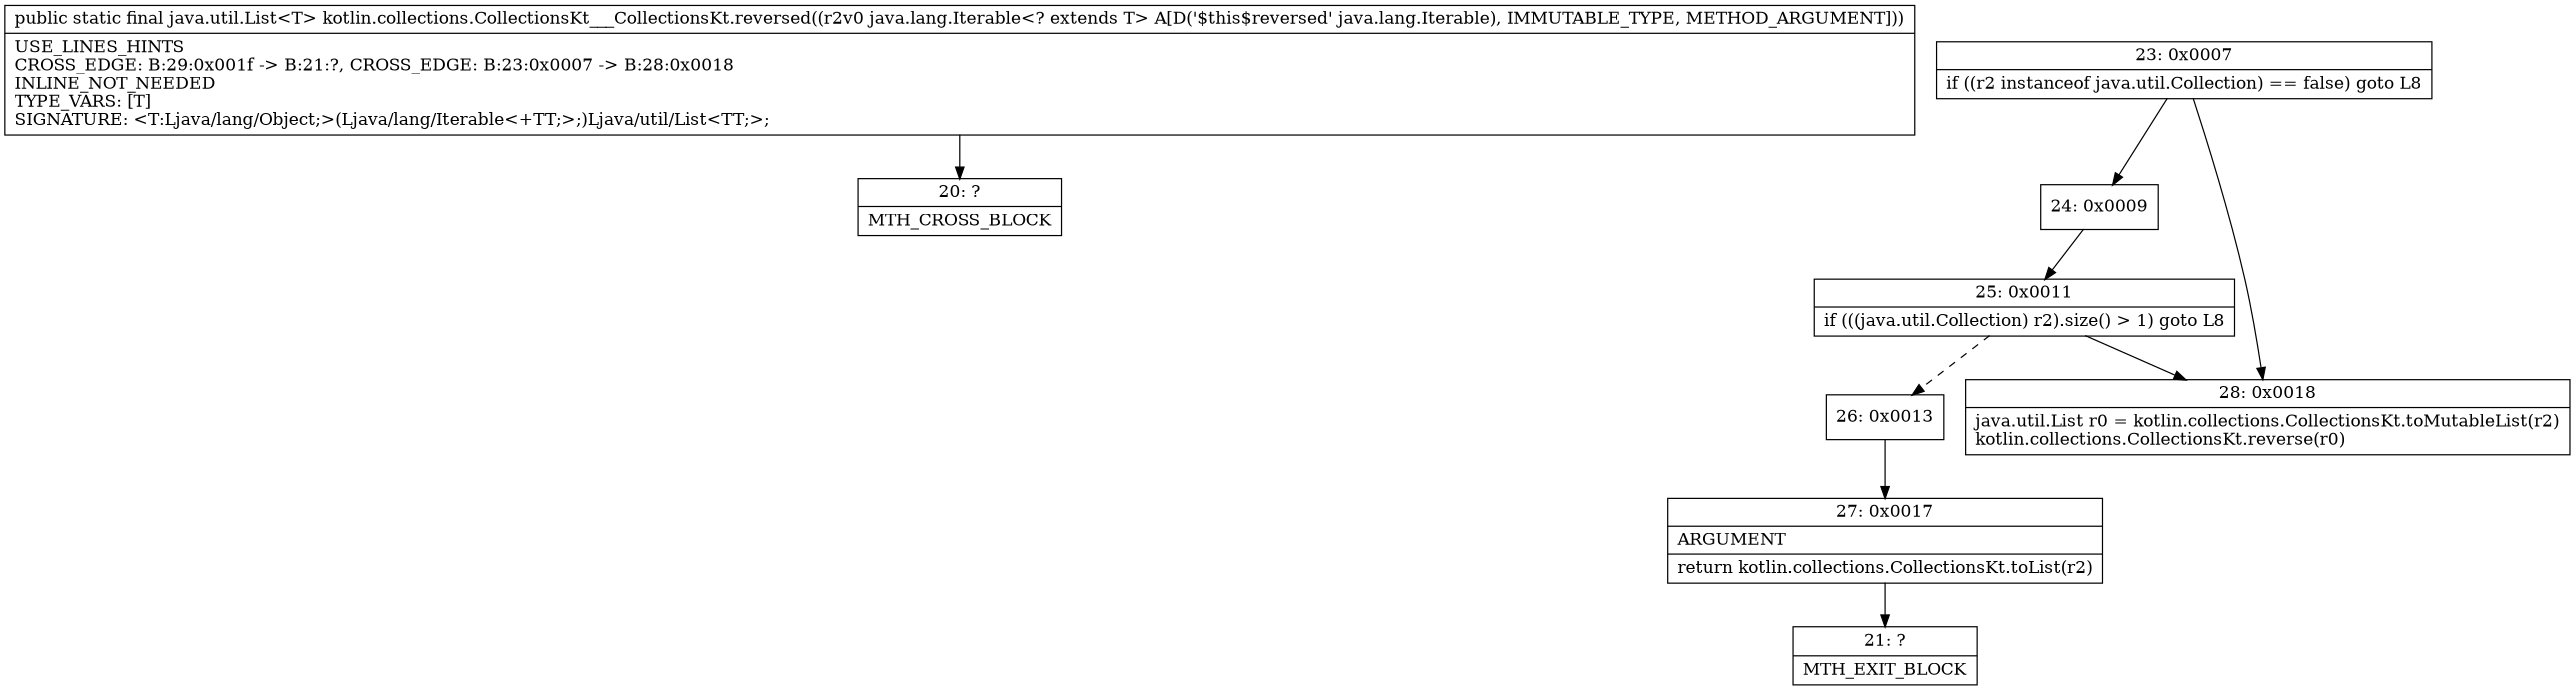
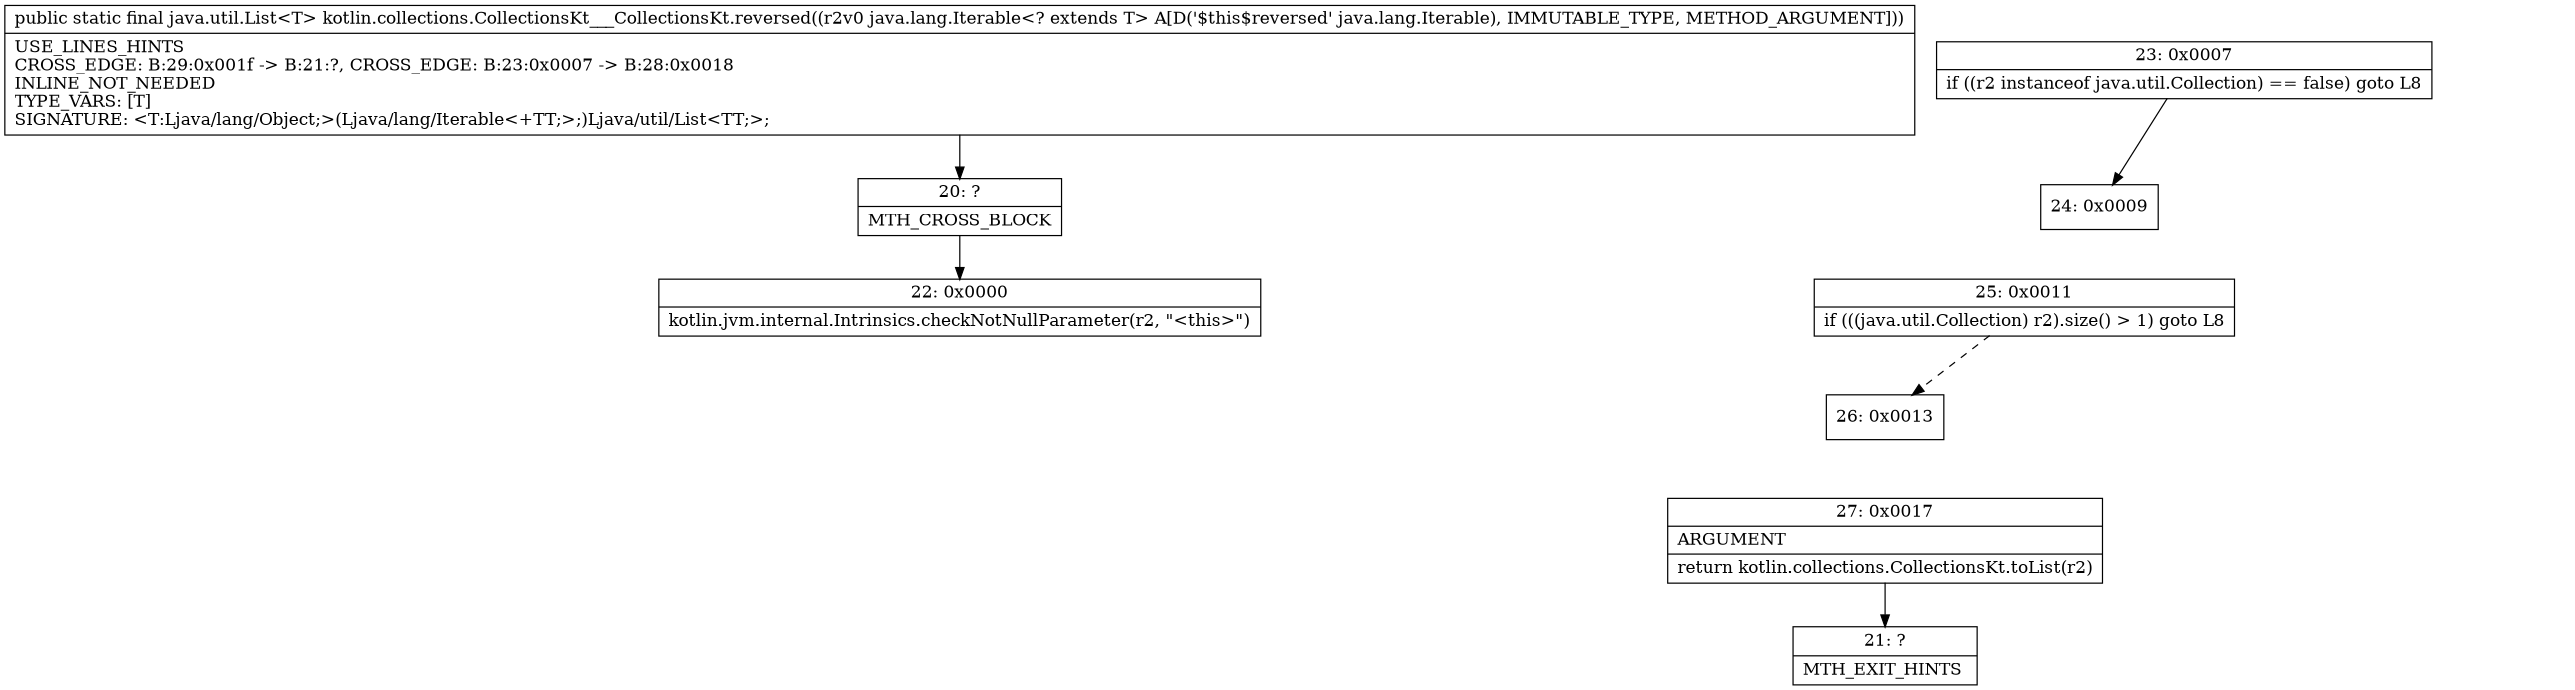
  digraph {
    node [shape=record]
    n1 [label="{20\:\ ?|MTH_CROSS_BLOCK\l}"]
+   n2 [label="{22\:\ 0x0000|kotlin.jvm.internal.Intrinsics.checkNotNullParameter(r2, \"\<this\>\")\l}"]
    n3 [label="{23\:\ 0x0007|if ((r2 instanceof java.util.Collection) == false) goto L8\l}"]
    n4 [label="{24\:\ 0x0009}"]
-   n5 [label="{28\:\ 0x0018|java.util.List r0 = kotlin.collections.CollectionsKt.toMutableList(r2)\lkotlin.collections.CollectionsKt.reverse(r0)\l}"]
    n6 [label="{25\:\ 0x0011|if (((java.util.Collection) r2).size() \> 1) goto L8\l}"]
    n7 [label="{26\:\ 0x0013}"]
    n8 [label="{27\:\ 0x0017|ARGUMENT\l|return kotlin.collections.CollectionsKt.toList(r2)\l}"]
-   n9 [label="{21\:\ ?|MTH_EXIT_BLOCK\l}"]
+   n9 [label="{21\:\ ?|MTH_EXIT_HINTS\l}"]
    n10 [label="{public static final java.util.List\<T\> kotlin.collections.CollectionsKt___CollectionsKt.reversed((r2v0 java.lang.Iterable\<? extends T\> A[D('$this$reversed' java.lang.Iterable), IMMUTABLE_TYPE, METHOD_ARGUMENT]))  | USE_LINES_HINTS\lCROSS_EDGE: B:29:0x001f \-\> B:21:?, CROSS_EDGE: B:23:0x0007 \-\> B:28:0x0018\lINLINE_NOT_NEEDED\lTYPE_VARS: [T]\lSIGNATURE: \<T:Ljava\/lang\/Object;\>(Ljava\/lang\/Iterable\<+TT;\>;)Ljava\/util\/List\<TT;\>;\l}"]
+   n1 -> n2
    n3 -> n4 [style=solid]
-   n3 -> n5
-   n4 -> n6
-   n6 -> n5
    n6 -> n7 [style=dashed]
-   n7 -> n8
    n8 -> n9
    n10 -> n1
  }
